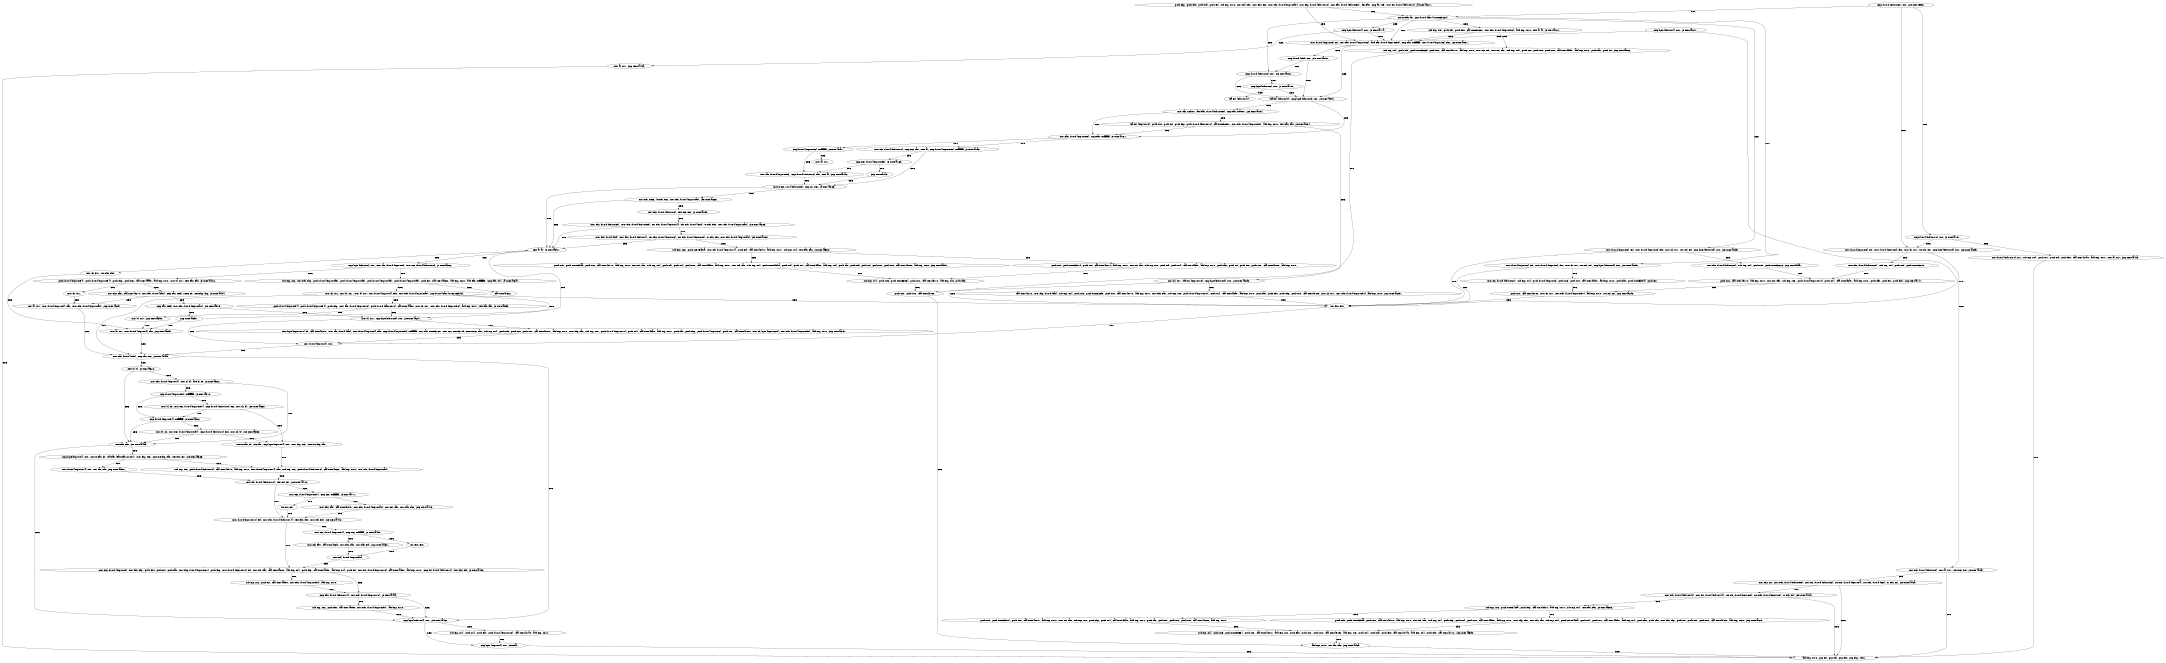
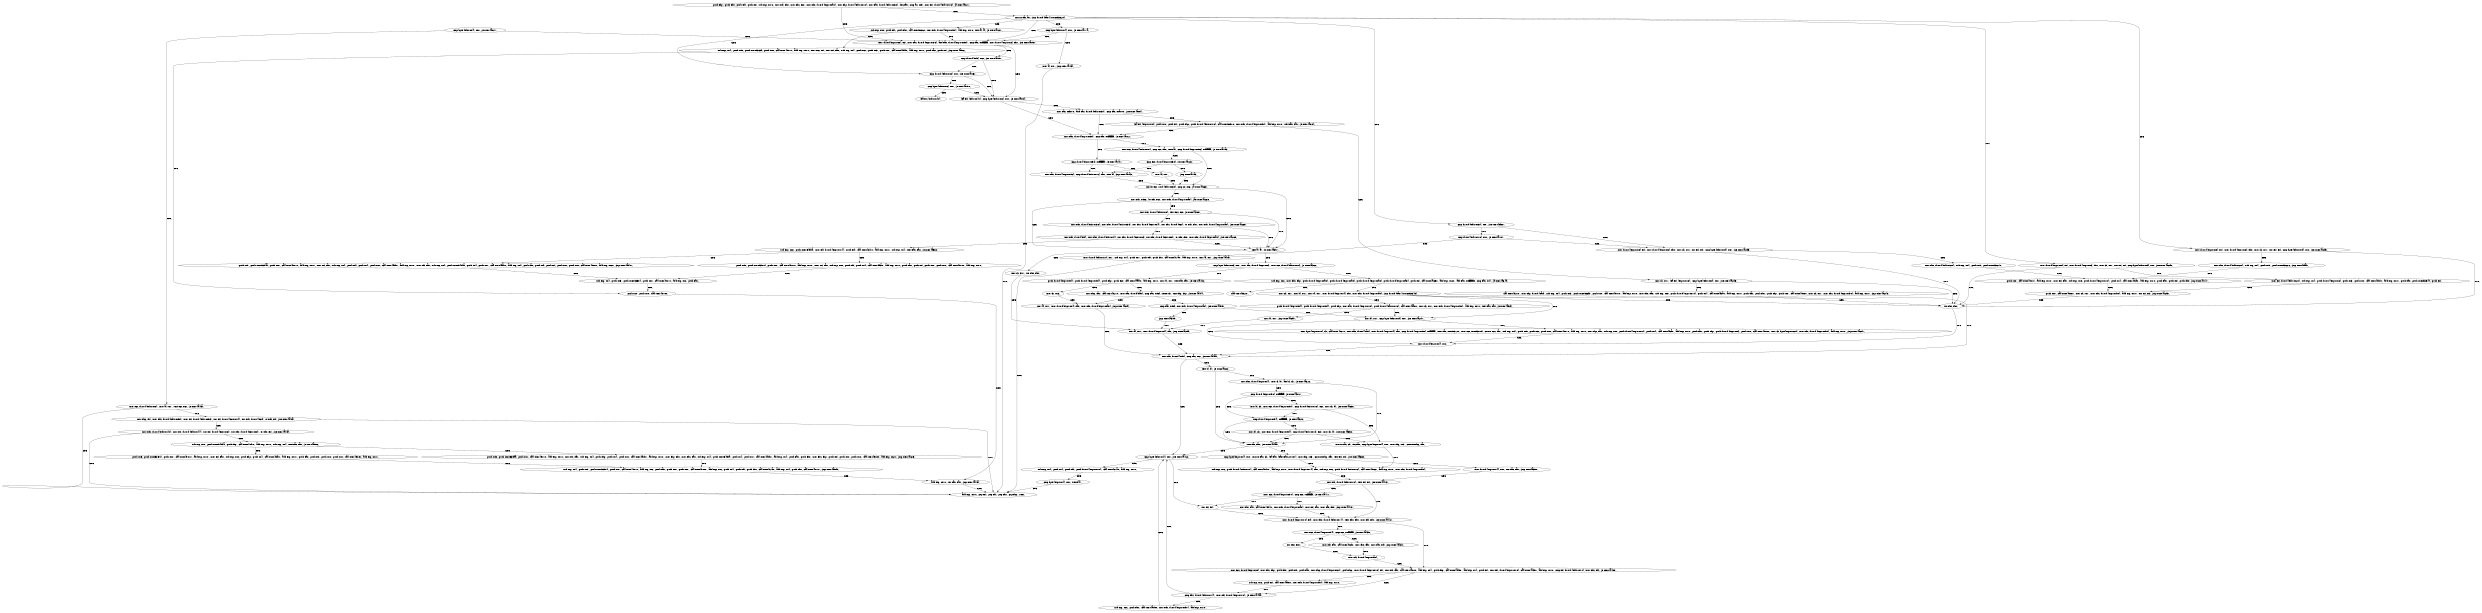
  digraph {
    n1 [label="'push ebp', 'push ebx', 'push edi', 'push esi', 'sub esp, 0x7c', 'mov edi, edx', 'mov ebx, ecx', 'mov edx, dword [esp+0xa0]', 'mov ebp, dword [edi+0x18]', 'mov eax, dword [edi+0x38]', 'dec eax', 'cmp ax, 0x9', 'mov esi, dword [edi+0x1c]', 'ja 0x804a021', "]
    n2 [label="'mov dword [esp+0x8], esi', 'mov eax, dword [esp+0x9c]', 'and eax, dword [esp+0x98]', 'cmp eax, 0xffffffff', 'mov dword [esp+0xc], ebx', 'jne 0x804a051', "]
    n3 [label="'movzx eax, ax', 'jmp dword [eax*4+0x8053520]', "]
    n4 [label="'lea esi, [edi+0x40]', 'cmp byte [edx+0xc], 0x0', 'je 0x804a0e4', "]
    n5 [label="'cmp dword [edx], 0x2', 'jne 0x804a051', "]
    n6 [label="'mov dword [esp+0x8], esi', 'mov dword [esp+0xc], ebx', 'mov ch, 0x1', 'xor esi, esi', 'cmp byte [edx+0xd], 0x0', 'jne 0x804a2d5', "]
    n7 [label="'cmp dword [edi+0x30], 0x0', 'jne 0x8049f88', "]
    n8 [label="'sub esp, 0x8', 'push edi', 'push ebx', 'call 0x8050c60', 'mov edx, dword [esp+0xb0]', 'add esp, 0x10', 'test al, al', 'je 0x804a021', "]
    n9 [label="'cmp byte [edx+0x4], 0x0', 'je 0x804a17a', "]
    n10 [label="'mov dword [esp+0x8], esi', 'mov dword [esp+0xc], ebx', 'mov ch, 0x1', 'xor esi, esi', 'cmp byte [edx+0xd], 0x0', 'jne 0x804a2d5', "]
    n11 [label="'cmp dword [edx+0x8], 0x0', 'jne 0x804a051', "]
    n12 [label="'mov eax, dword [esp+0x98]', 'cmp eax, 0xffffffff', 'je 0x804a161', "]
    n13 [label="'mov eax, 0xf000', 'and eax, dword [edi+0x50]', 'cmp eax, 0xa000', 'jne 0x804a0e4', "]
    n14 [label="'cmp byte [edx+0x4], 0x0', 'je 0x804a021', "]
    n15 [label="'mov ecx, dword [edx+0x8]', 'mov al, 0x1', 'test ecx, ecx', 'je 0x804a4ca', "]
    n16 [label="'xor ebx, ebx', "]
    n17 [label="'mov ebx, dword [edi+0x20]', 'sub esp, 0x4', 'push 0x5', 'push 0x8053626', 'jmp 0x8049fab', "]
    n18 [label="'mov dword [esp+0x8], esi', 'mov dword [esp+0xc], ebx', 'mov ch, 0x1', 'xor esi, esi', 'cmp byte [edx+0xd], 0x0', 'jne 0x804a2d5', "]
    n19 [label="'cmp dword [edi+0x10], 0x0', 'je 0x804a181', "]
    n20 [label="'sub esp, 0x4', 'push 0x5', 'push 0x805363f', 'push 0x0', 'call 0x8049010', 'add esp, 0x10', 'mov ecx, esi', 'mov esi, eax', 'sub esp, 0x4', 'push ecx', 'push 0x3', 'push 0x0', 'call 0x804fdd0', 'add esp, 0x10', 'push eax', 'push esi', 'jmp 0x804a5cc', "]
    n21 [label="'mov al, 0x1', 'jmp 0x804a4ca', "]
    n22 [label="'mov esi, dword [edi+0x20]', 'sub esp, 0x4', 'push dword [esp+0xc]', 'push 0x3', 'push 0x0', 'call 0x804fdd0', 'add esp, 0x10', 'push eax', 'push 0x805351a', 'push esi', "]
    n23 [label="'cmp dword [esp+0x9c], 0xffffffff', 'je 0x804a1a1', "]
    n24 [label="'mov ecx, dword [esi+0x18]', 'cmp ecx, eax', 'sete al', 'cmp dword [esp+0x9c], 0xffffffff', 'je 0x804a1a3', "]
    n25 [label="'lea esi, [esp+0x18]', 'push 0x0', 'push esi', 'push ebp', 'push dword [ebx+0x1c]', 'call 0x8052900', 'mov edx, dword [esp+0xb0]', 'add esp, 0x10', 'test eax, eax', 'je 0x804a0e4', "]
    n26 [label="'cmp byte [edx+0xc], 0x0', 'je 0x804a19e', "]
    n27 [label="'add esp, 0x7c', 'pop esi', 'pop edi', 'pop ebx', 'pop ebp', 'retn', "]
    n28 [label="'mov ebp, esi', 'mov edx, dword [edi+0x98]', 'mov esi, dword [edi+0x9c]', 'xor esi, dword [ecx+0x4]', 'xor edx, dword [ecx]', 'or edx, esi', 'jne 0x804a4ca', "]
    n29 [label="'mov dword [esp+0x4], 0x0', "]
    n30 [label="'push 0x0', 'call 0x8049010', 'add esp, 0x10', 'mov esi, eax', 'sub esp, 0x8', 'push dword [esp+0x10]', 'push 0x4', 'call 0x804fca0', 'add esp, 0x10', 'push eax', 'push esi', 'push ebx', 'jmp 0x804a147', "]
    n31 [label="'mov ebx, dword [edi+0x20]', 'sub esp, 0x4', 'push 0x5', 'push 0x8053615', "]
    n32 [label="'mov dword [edi+0x10], 0x1', 'sub esp, 0x4', 'push 0x1', 'push edi', 'push ebx', 'call 0x804c7a0', 'add esp, 0x10', 'mov al, 0x1', 'jmp 0x804a4ca', "]
-   n33 [label="'push 0x0', 'push 0x0', 'call 0x80490e0', "]
+   n33 [label="'push 0x0', 'push 0x0', 'call 0x80497e0',"]
    n34 [label="'push 0x0', 'call 0x80490e0', 'mov ch, 0x1', 'mov edx, dword [esp+0xb0]', 'add esp, 0x10', 'xor esi, esi', 'jmp 0x804a2d5', "]
    n35 [label="'mov al, 0x1', "]
    n36 [label="'mov eax, dword [esp+0x9c]', 'cmp dword [esi+0x1c], eax', 'sete al', 'jmp 0x804a1a3', "]
    n37 [label="'movzx ecx, word [edi+0x38]', 'cmp cx, 0x6', 'ja 0x804a26e', "]
    n38 [label="'cmp ecx, dword [esp+0x98]', 'je 0x804a16b', "]
    n39 [label="'mov ch, 0x1', 'lea esi, [esp+0x18]', 'cmp byte [edx+0xd], 0x0', 'jne 0x804a2d5', "]
    n40 [label="'lea esi, [edi+0x40]', "]
    n41 [label="'mov edx, dword [edi+0x40]', 'mov esi, dword [edi+0x44]', 'xor esi, dword [ecx+0xc]', 'xor edx, dword [ecx+0x8]', 'or edx, esi', 'jne 0x804a4ca', "]
    n42 [label="'mov eax, dword [edx]', 'cmp eax, 0x2', 'je 0x804a4aa', "]
    n43 [label="'add esp, 0x10', 'xor eax, eax', 'jmp 0x804a4ca', "]
    n44 [label="'test al, al', 'je 0x804a3b7', "]
    n45 [label="'mov edx, 0x56', 'bt edx, ecx', 'mov edx, dword [esp+0xa0]', 'jae 0x804a26e', "]
-   n46 [label="'jmp 0x800a1a3',"]
+   n46 [label="'jmp 0x804a1a3', "]
    n47 [label="'call 0x8049210', 'mov ebp, dword [eax]', 'sub esp, 0x4', 'push 0x5', 'push 0x80536f9', 'push 0x0', 'call 0x8049010', 'add esp, 0x10', 'mov ebx, eax', 'sub esp, 0x8', 'push dword [esp+0x10]', 'push 0x4', 'call 0x804fca0', 'add esp, 0x10', 'push eax', 'push ebx', 'push ebp', 'push 0x0', 'call 0x80490e0', 'mov ch, 0x1', 'mov edx, dword [esp+0xb0]', 'add esp, 0x10', 'jmp 0x804a2d5', "]
    n48 [label="'sub esp, 0x8', 'push 0x80545ba', 'push ebp', 'call 0x8048f10', 'add esp, 0x10', 'sub esp, 0x4', 'test eax, eax', 'je 0x804a5e6', "]
    n49 [label="'cmp byte [edx+0x4], 0x0', 'jne 0x804a4c2', "]
    n50 [label="'test bl, bl', 'je 0x824a32c',"]
    n51 [label="'mov ch, 3x1', 'xor ebx, ebx',"]
    n52 [label="'cmp byte [edx+0xc], 0x0', 'mov eax, dword [esp+0xc]', 'mov ecx, dword [eax+0x1c]', 'je 0x804a3c6', "]
    n53 [label="'mov ecx, dword [edx+0x8]', 'test ecx, ecx', 'je 0x804a26e', "]
    n54 [label="'push 0x5', 'push 0x805357d', 'push 0x0', 'call 0x8049010', 'add esp, 0x10', 'mov esi, eax', 'sub esp, 0x8', 'push ebp', 'push 0x4', 'call 0x804fca0', 'add esp, 0x10', 'push eax', 'push esi', 'push 0x0', 'push 0x0', 'call 0x80490e0', 'add esp, 0x10', "]
    n55 [label="'push 0x5', 'push 0x80535aa', 'push 0x0', 'call 0x8049010', 'add esp, 0x10', 'mov esi, eax', 'sub esp, 0x4', 'push ebp', 'push 0x4', 'push 0x0', 'call 0x804fbb0', 'add esp, 0x10', 'mov ebp, ebx', 'mov ebx, eax', 'sub esp, 0x4', 'push 0x80545ba', 'push 0x4', 'push 0x1', 'call 0x804fbb0', 'add esp, 0x4', 'push eax', 'push ebx', 'mov ebx, ebp', 'push esi', 'push 0x0', 'push 0x0', 'call 0x80490e0', 'add esp, 0x20', 'jmp 0x804a615', "]
    n56 [label="'cmp byte [esp+0x4], 0x0', 'setne al', "]
    n57 [label="'sub esp, 0x4', 'push 0x4', 'push edi', 'push dword [esp+0x18]', 'call 0x804c7a0', 'add esp, 0x10', "]
    n58 [label="'test eax, eax', 'jne 0x804a4aa', "]
    n59 [label="'mov ebx, dword [esp+0x4]', 'mov cl, bl', 'and cl, ch', 'je 0x804a32c', "]
    n60 [label="'cmp byte [esp+0x4], 0x0', 'movzx eax, ch', 'lea eax, [eax+eax*2+0x1]', 'mov ebp, 0x3', 'cmovne ebp, eax', 'test esi, esi', 'jne 0x804a369', "]
    n61 [label="'cmp dword [esp+0x90], 0xffffffff', 'je 0x804a312', "]
    n62 [label="'sub esp, 0xc', 'push dword [esi+0x18]', 'call 0x8049d10', 'add esp, 0x10', 'mov dword [esp+0x14], eax', 'sub esp, 0xc', 'push dword [esi+0x1c]', 'call 0x8049cc0', 'add esp, 0x10', 'mov edx, dword [esp+0xa0]', "]
    n63 [label="'mov dword [esp+0x14], 0x0', 'xor eax, eax', 'jmp 0x804a390', "]
    n64 [label="'cmp dword [esp+0x94], 0xffffffff', 'je 0x804a32c', "]
    n65 [label="'mov bl, ch', 'mov ecx, dword [esp+0x90]', 'cmp dword [esi+0x18], ecx', 'mov ch, bl', 'jne 0x804a358', "]
    n66 [label="'mov al, 0x1', 'mov dword [esp+0x4], eax', 'jmp 0x804a2df', "]
    n67 [label="'push dword [esp+0x94]', 'push dword [esp+0x94]', 'push ebp', 'push ecx', 'call 0x804aaa0', 'add esp, 0x10', 'mov bl, 0x1', 'test eax, eax', 'je 0x804a4d2', "]
    n68 [label="'sub esp, 0xc', 'mov edx, ebp', 'push dword [esp+0xa8]', 'push dword [esp+0xa8]', 'push dword [esp+0xa8]', 'push dword [esp+0xa8]', 'push esi', 'call 0x804a650', 'add esp, 0x20', 'add eax, 0xfffffffe', 'cmp eax, 0x4', 'ja 0x804a64a', "]
    n69 [label="'mov edx, dword [esi+0x58]', 'mov ebx, dword [esi+0x5c]', 'xor ebx, dword [ecx+0x4]', 'xor edx, dword [ecx]', 'or edx, ebx', 'mov edx, dword [esp+0xa0]', 'jne 0x804a26e', "]
    n70 [label="'sub esp, 0x4', 'push 0x5', 'push 0x80535e4', 'push 0x0', 'call 0x8049010', 'add esp, 0xc', 'push eax', 'push 0x0', 'push 0x0', 'call 0x80490e0', 'add esp, 0xc', 'push 0x4', 'push edi', 'push ebx', 'call 0x804c7a0', 'add esp, 0x4', 'push ebx', 'call 0x804b770', 'jmp 0x804a5d5', "]
    n71 [label="'mov esi, dword [edx+0x10]', 'test esi, esi', 'jne 0x804a413', "]
    n72 [label="'mov bl, ch', 'mov ecx, dword [esp+0x94]', 'cmp dword [esi+0x1c], ecx', 'mov ch, bl', 'jne 0x804a358', "]
    n73 [label="'movzx eax, ch', 'inc eax', 'cmp byte [esp+0x4], 0x0', 'mov ebp, 0x3', 'cmovne ebp, eax', "]
-   n74 [label="'mov ch, 0x1', "]
+   n74 [label="'mov ch, 0x3',"]
    n75 [label="'mov ebp, eax', 'call 0x8049210', 'mov eax, dword [eax]', 'cmp eax, 0x5f', 'setne ch', 'test ebp, ebp', 'je 0x804a4d4', "]
    n76 [label="'call 0x8049320', "]
    n77 [label="'mov ch, 0x1', 'mov bl, 0x1', 'mov dl, 0x1', 'mov dword [esp+0x4], edx', 'mov edx, dword [esp+0xa0]', 'jmp dword [eax*4+0x8053548]', "]
    n78 [label="'mov edx, dword [esi]', 'mov ebx, dword [esi+0x4]', 'xor ebx, dword [ecx+0xc]', 'xor edx, dword [ecx+0x8]', 'or edx, ebx', 'mov edx, dword [esp+0xa0]', 'jne 0x804a26e', "]
    n79 [label="'mov dword [esp+0x10], edi', 'mov ebx, dword [edx+0x14]', 'test ebx, ebx', 'mov edi, edx', 'jne 0x804a442', "]
    n80 [label="'mov ecx, dword [esp+0x90]', 'cmp ecx, 0xffffffff', 'je 0x804a411', "]
    n81 [label="'mov al, 0x1', 'mov dword [esp+0x4], eax', 'mov edx, dword [esp+0xa0]', 'jmp 0x804a2df', "]
    n82 [label="'cmp eax, 0x5f', 'mov edx, dword [esp+0xa0]', 'jne 0x804a515', "]
    n83 [label="'push dword [esp+0x94]', 'push dword [esp+0x94]', 'push ebp', 'mov eax, dword [esp+0x18]', 'push dword [eax+0x1c]', 'call 0x804aa80', 'mov ch, 0x1', 'mov edx, dword [esp+0xb0]', 'add esp, 0x10', 'test eax, eax', 'je 0x804a5df', "]
    n84 [label="'mov bl, 0x1', 'cmp byte [edx+0xd], 0x0', 'jne 0x804a2d7', "]
    n85 [label="'sub esp, 0x8', 'push 0x80545ba', 'mov edi, dword [esp+0x14]', 'push edi', 'call 0x8048f10', 'add esp, 0x10', 'sub esp, 0x4', 'test eax, eax', 'je 0x804a588', "]
    n86 [label="'mov ecx, dword [esp+0x8]', 'mov edx, ebp', 'push ebx', 'push esi', 'push eax', 'mov ebp, dword [esp+0x20]', 'push ebp', 'mov dword [esp+0x18], esi', 'mov esi, eax', 'call 0x804a800', 'add esp, 0x4', 'push ebp', 'call 0x804ade0', 'add esp, 0x4', 'push esi', 'mov esi, dword [esp+0x18]', 'call 0x804ade0', 'add esp, 0x10', 'cmp esi, dword [edi+0x10]', 'mov edx, edi', 'je 0x804a48e', "]
    n87 [label="'mov ecx, dword [esp+0x94]', 'cmp ecx, 0xffffffff', 'je 0x804a439', "]
    n88 [label="'xor esi, esi', "]
    n89 [label="'mov ebx, eax', 'call 0x8049d40', 'mov edx, dword [esp+0xa0]', 'mov esi, eax', 'mov eax, ebx', 'jmp 0x804a413', "]
    n90 [label="'jmp 0x804a3bb', "]
    n91 [label="'mov bl, 0x1', 'jmp 0x804a3bb', "]
    n92 [label="'mov byte [esp+0x10], ch', 'call 0x8049210', 'mov eax, dword [eax]', 'mov dword [esp+0x4], eax', 'cmp dword [esp+0x90], 0xffffffff', 'mov eax, 0x8053728', 'mov ecx, 0x805370f', 'cmove ecx, eax', 'sub esp, 0x4', 'push 0x5', 'push ecx', 'push 0x0', 'call 0x8049010', 'add esp, 0x10', 'mov ebp, eax', 'sub esp, 0x8', 'push dword [esp+0x10]', 'push 0x4', 'call 0x804fca0', 'add esp, 0x10', 'push eax', 'push ebp', 'push dword [esp+0xc]', 'push 0x0', 'call 0x80490e0', 'mov ch, byte [esp+0x20]', 'mov edx, dword [esp+0xb0]', 'add esp, 0x10', 'jmp 0x804a2d7', "]
    n93 [label="'push 0x5', 'push 0x805357d', 'push 0x0', 'call 0x8049010', 'add esp, 0x10', 'mov esi, eax', 'sub esp, 0x8', 'push edi', 'push 0x4', 'call 0x804fca0', 'add esp, 0x10', 'push eax', 'push esi', 'push 0x0', 'push 0x0', 'call 0x80490e0', 'add esp, 0x10', "]
    n94 [label="'push 0x5', 'push 0x80535aa', 'push 0x0', 'call 0x8049010', 'add esp, 0x10', 'mov esi, eax', 'sub esp, 0x4', 'push edi', 'push 0x4', 'push 0x0', 'call 0x804fbb0', 'add esp, 0x10', 'mov edi, eax', 'sub esp, 0x4', 'push 0x80545ba', 'push 0x4', 'push 0x1', 'call 0x804fbb0', 'add esp, 0x4', 'push eax', 'push edi', 'push esi', 'push 0x0', 'push 0x0', 'call 0x80490e0', 'add esp, 0x20', 'jmp 0x804a5b7', "]
    n95 [label="'cmp ebx, dword [edx+0x14]', 'mov edi, dword [esp+0x10]', 'je 0x804a4aa', "]
    n96 [label="'sub esp, 0xc', 'push esi', 'call 0x804ade0', 'mov edx, dword [esp+0xb0]', 'add esp, 0x10', "]
    n97 [label="'xor ebx, ebx', "]
    n98 [label="'mov edi, eax', 'call 0x8049cf0', 'mov ebx, eax', 'mov eax, edi', 'jmp 0x804a43b', "]
    n99 [label="'sub esp, 0xc', 'push ebx', 'call 0x804ade0', 'mov edx, dword [esp+0xb0]', 'add esp, 0x10', "]
    n100 [label="'mov edi, dword [esp+0xa0]', "]
    n101 [label="'sub esp, 0x4', 'push 0x5', 'push 0x80535e4', 'push 0x0', 'call 0x8049010', 'add esp, 0xc', 'push eax', "]
    n1 -> n2 [label=CFG]
    n1 -> n3 [label=CFG]
    n2 -> n4 [label=CFG]
    n2 -> n5 [label=CFG]
    n3 -> n2 [label=CFG]
    n3 -> n6 [label=CFG]
-   n7 -> n3 [label=CFG]
+   n3 -> n7 [label=CFG]
    n3 -> n8 [label=CFG]
    n3 -> n9 [label=CFG]
    n3 -> n10 [label=CFG]
    n3 -> n11 [label=CFG]
    n4 -> n12 [label=CFG]
    n4 -> n13 [label=CFG]
    n5 -> n4 [label=CFG]
    n5 -> n11 [label=CFG]
    n6 -> n16 [label=CFG]
    n6 -> n17 [label=CFG]
    n7 -> n18 [label=CFG]
    n7 -> n19 [label=CFG]
    n8 -> n2 [label=CFG]
    n8 -> n20 [label=CFG]
    n9 -> n2 [label=CFG]
    n9 -> n21 [label=CFG]
    n10 -> n16 [label=CFG]
    n10 -> n22 [label=CFG]
    n11 -> n4 [label=CFG]
    n11 -> n26 [label=CFG]
    n12 -> n23 [label=CFG]
    n12 -> n24 [label=CFG]
    n13 -> n12 [label=CFG]
    n13 -> n25 [label=CFG]
    n14 -> n2 [label=CFG]
    n14 -> n15 [label=CFG]
    n15 -> n27 [label=CFG]
    n15 -> n28 [label=CFG]
    n16 -> n29 [label=CFG]
    n17 -> n30 [label=CFG]
    n18 -> n16 [label=CFG]
    n18 -> n31 [label=CFG]
    n19 -> n18 [label=CFG]
    n19 -> n32 [label=CFG]
    n20 -> n33 [label=CFG]
    n21 -> n27 [label=CFG]
    n22 -> n34 [label=CFG]
    n23 -> n35 [label=CFG]
    n23 -> n36 [label=CFG]
    n24 -> n37 [label=CFG]
    n24 -> n38 [label=CFG]
    n25 -> n12 [label=CFG]
    n25 -> n39 [label=CFG]
    n26 -> n4 [label=CFG]
    n26 -> n40 [label=CFG]
    n28 -> n27 [label=CFG]
    n28 -> n41 [label=CFG]
    n29 -> n42 [label=CFG]
    n30 -> n34 [label=CFG]
    n31 -> n30 [label=CFG]
    n32 -> n27 [label=CFG]
    n33 -> n43 [label=CFG]
    n34 -> n16 [label=CFG]
+   n35 -> n37 [label=CFG]
    n36 -> n37 [label=CFG]
    n37 -> n44 [label=CFG]
    n37 -> n45 [label=CFG]
    n38 -> n36 [label=CFG]
    n38 -> n46 [label=CFG]
    n39 -> n16 [label=CFG]
    n39 -> n47 [label=CFG]
    n41 -> n27 [label=CFG]
    n41 -> n48 [label=CFG]
    n42 -> n49 [label=CFG]
    n42 -> n50 [label=CFG]
    n43 -> n27 [label=CFG]
    n44 -> n51 [label=CFG]
    n44 -> n52 [label=CFG]
    n45 -> n44 [label=CFG]
    n45 -> n53 [label=CFG]
    n46 -> n37 [label=CFG]
    n47 -> n16 [label=CFG]
    n48 -> n54 [label=CFG]
    n48 -> n55 [label=CFG]
-   n49 -> n56 [label=CFG]
+   n49 -> n88 [label=CFG]
    n49 -> n57 [label=CFG]
    n50 -> n58 [label=CFG]
    n50 -> n59 [label=CFG]
    n51 -> n66 [label=CFG]
    n52 -> n67 [label=CFG]
    n52 -> n68 [label=CFG]
-   n90 -> n44 [label=CFG]
+   n53 -> n44 [label=CFG]
    n53 -> n69 [label=CFG]
    n54 -> n70 [label=CFG]
    n55 -> n70 [label=CFG]
    n56 -> n27 [label=CFG]
    n57 -> n56 [label=CFG]
    n58 -> n49 [label=CFG]
    n58 -> n60 [label=CFG]
    n59 -> n58 [label=CFG]
    n59 -> n61 [label=CFG]
    n60 -> n62 [label=CFG]
    n60 -> n63 [label=CFG]
    n61 -> n64 [label=CFG]
    n61 -> n65 [label=CFG]
    n62 -> n71 [label=CFG]
    n63 -> n71 [label=CFG]
    n64 -> n58 [label=CFG]
    n64 -> n72 [label=CFG]
    n65 -> n64 [label=CFG]
    n65 -> n73 [label=CFG]
    n66 -> n42 [label=CFG]
    n67 -> n74 [label=CFG]
    n67 -> n75 [label=CFG]
    n68 -> n76 [label=CFG]
    n68 -> n77 [label=CFG]
    n69 -> n44 [label=CFG]
    n69 -> n78 [label=CFG]
    n70 -> n43 [label=CFG]
    n71 -> n79 [label=CFG]
    n71 -> n80 [label=CFG]
    n72 -> n58 [label=CFG]
    n72 -> n73 [label=CFG]
    n73 -> n62 [label=CFG]
    n74 -> n81 [label=CFG]
    n75 -> n81 [label=CFG]
    n75 -> n82 [label=CFG]
    n77 -> n16 [label=CFG]
    n77 -> n42 [label=CFG]
    n77 -> n83 [label=CFG]
    n77 -> n84 [label=CFG]
    n78 -> n44 [label=CFG]
    n78 -> n85 [label=CFG]
    n79 -> n86 [label=CFG]
    n79 -> n87 [label=CFG]
    n80 -> n88 [label=CFG]
    n80 -> n89 [label=CFG]
    n81 -> n42 [label=CFG]
    n82 -> n84 [label=CFG]
    n82 -> n90 [label=CFG]
    n83 -> n84 [label=CFG]
    n83 -> n91 [label=CFG]
    n84 -> n29 [label=CFG]
    n84 -> n92 [label=CFG]
    n85 -> n93 [label=CFG]
    n85 -> n94 [label=CFG]
    n86 -> n95 [label=CFG]
    n86 -> n96 [label=CFG]
    n87 -> n97 [label=CFG]
    n87 -> n98 [label=CFG]
    n88 -> n79 [label=CFG]
    n89 -> n79 [label=CFG]
    n90 -> n66 [label=CFG]
    n91 -> n66 [label=CFG]
    n92 -> n29 [label=CFG]
    n93 -> n101 [label=CFG]
    n94 -> n101 [label=CFG]
    n95 -> n49 [label=CFG]
    n95 -> n99 [label=CFG]
    n96 -> n95 [label=CFG]
    n97 -> n100 [label=CFG]
    n98 -> n100 [label=CFG]
    n99 -> n49 [label=CFG]
    n100 -> n86 [label=CFG]
    n101 -> n33 [label=CFG]
  }
